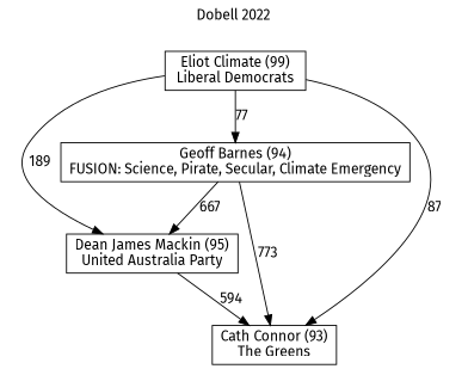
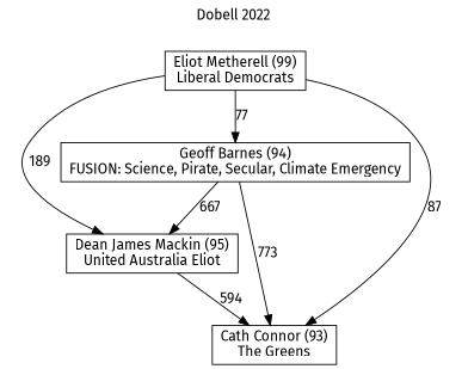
  digraph {
    fontname="Fira Sans"
    label="Dobell 2022"
    labelloc=t
    mclimit=10
    node [fontname="Fira Sans" shape=box]
    edge [fontname="Fira Sans"]
-   n1 [label="Eliot Climate (99)\nLiberal Democrats"]
-   n2 [label="Dean James Mackin (95)\nUnited Australia Party"]
+   n1 [label="Eliot Metherell (99)\nLiberal Democrats"]
+   n2 [label="Dean James Mackin (95)\nUnited Australia Eliot"]
    n3 [label="Geoff Barnes (94)\nFUSION: Science, Pirate, Secular, Climate Emergency"]
    n4 [label="Cath Connor (93)\nThe Greens"]
    n1 -> n2 [label=189]
    n1 -> n3 [label=77]
    n1 -> n4 [label=87]
    n2 -> n4 [label=594]
    n3 -> n2 [label=667]
    n3 -> n4 [label=773]
  }
